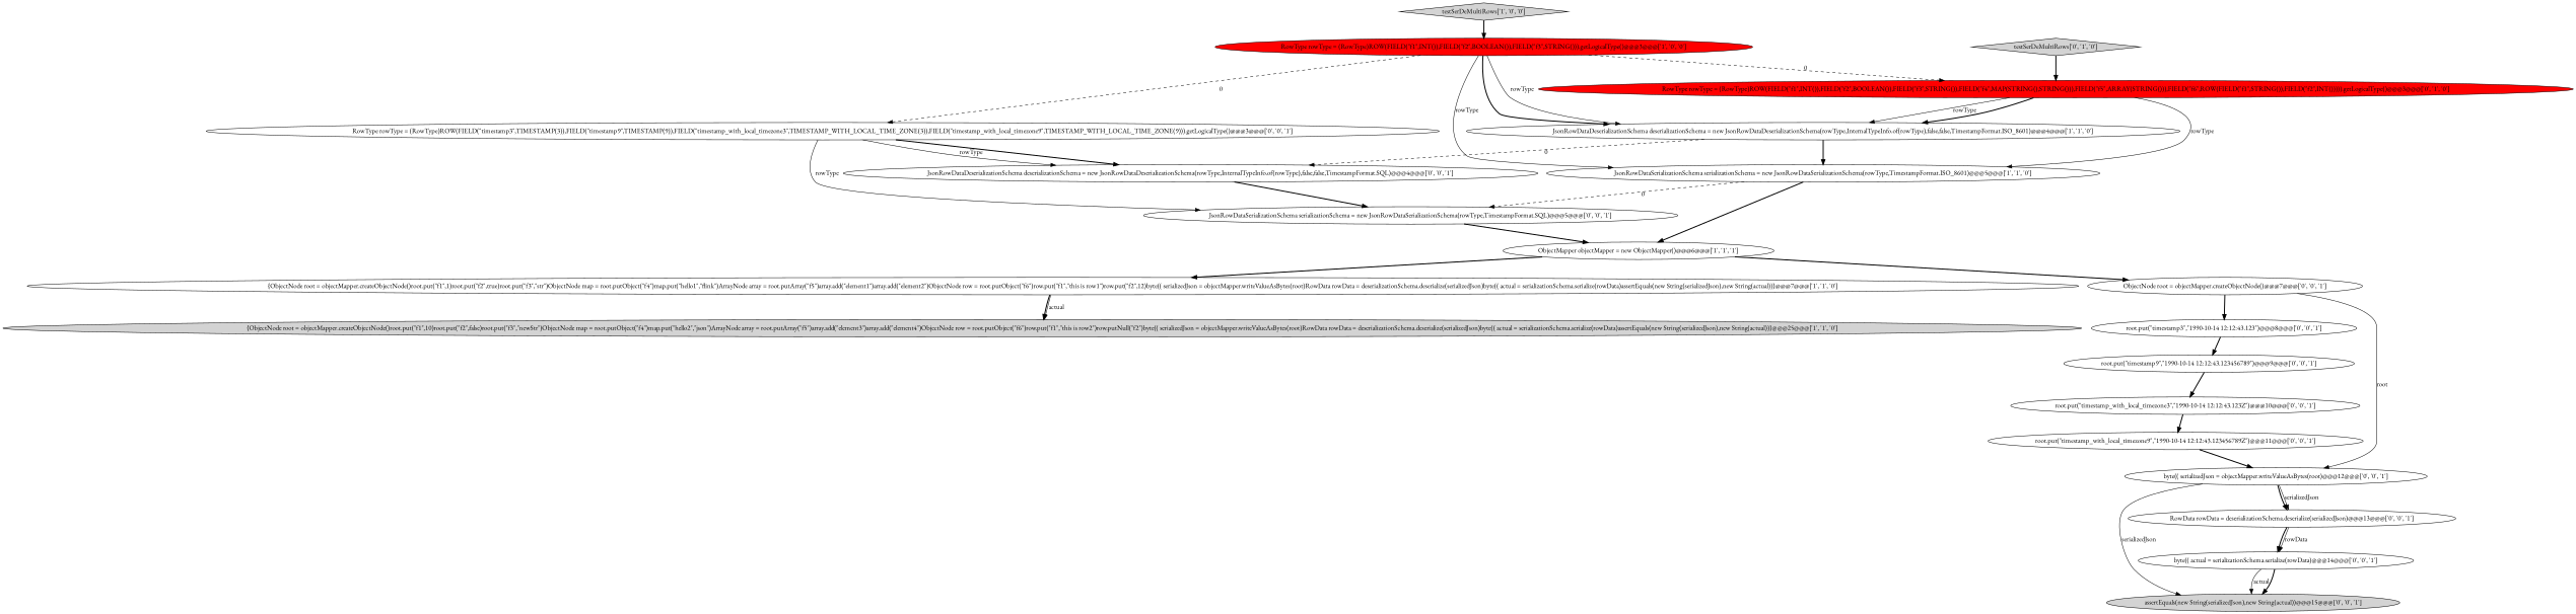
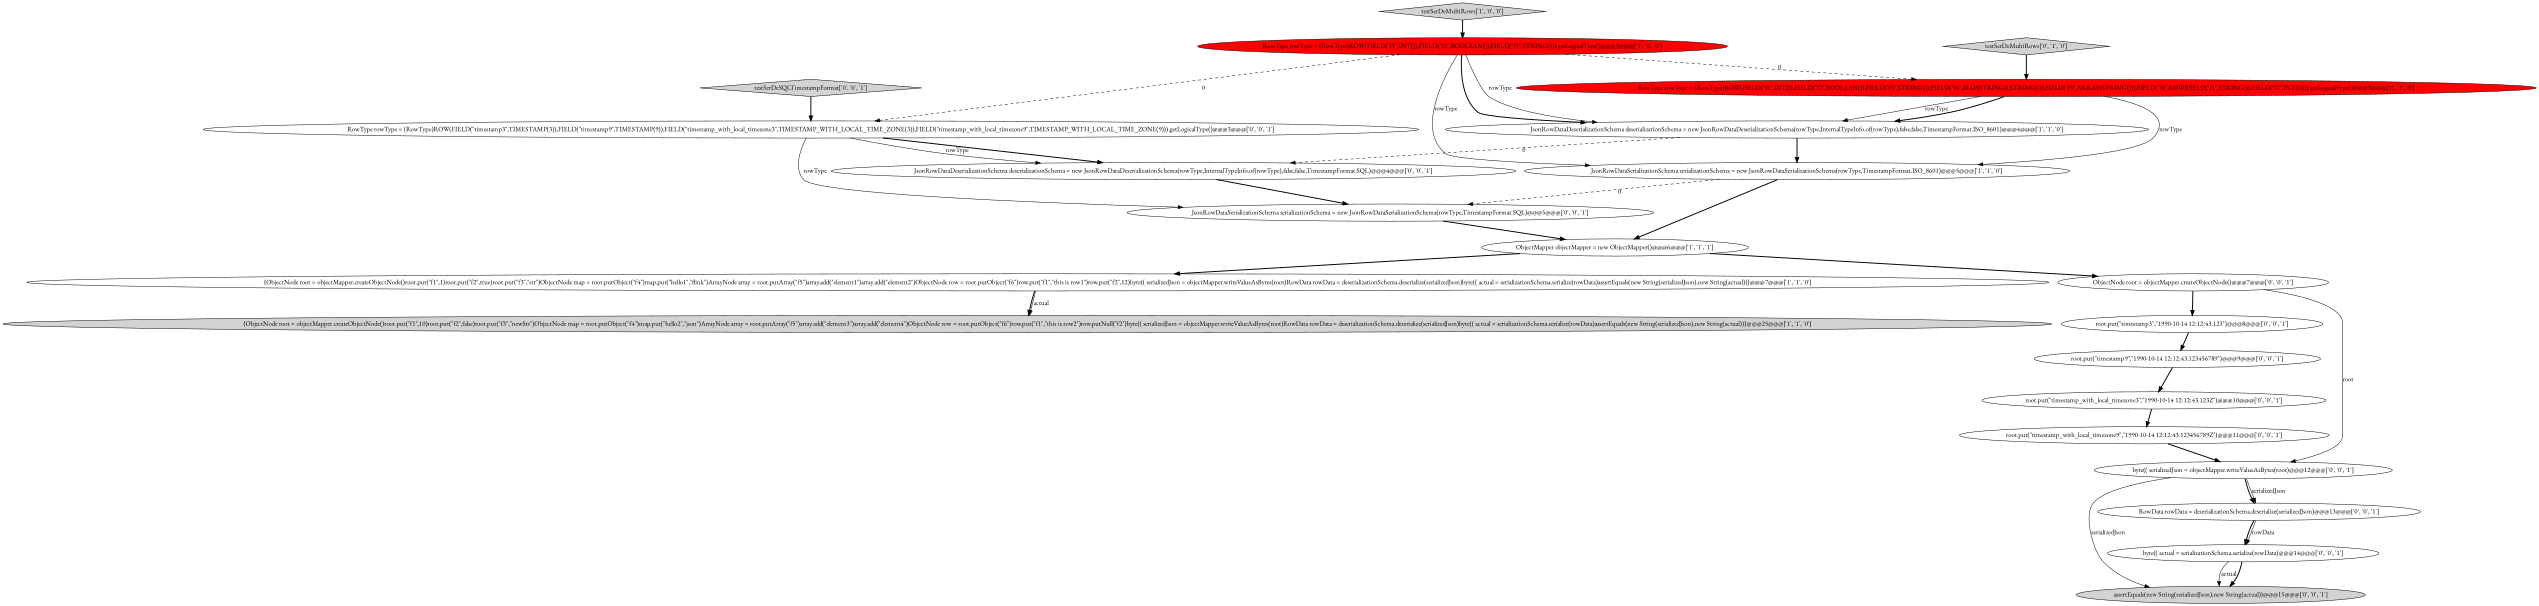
  digraph {
    fontname="EB Garamond"
    node [fillcolor=white shape=ellipse style=filled fontname="EB Garamond"]
    edge [style=bold fontname="EB Garamond"]
    n1 [fillcolor=lightgray label="{ObjectNode root = objectMapper.createObjectNode()root.put(\"f1\",10)root.put(\"f2\",false)root.put(\"f3\",\"newStr\")ObjectNode map = root.putObject(\"f4\")map.put(\"hello2\",\"json\")ArrayNode array = root.putArray(\"f5\")array.add(\"element3\")array.add(\"element4\")ObjectNode row = root.putObject(\"f6\")row.put(\"f1\",\"this is row2\")row.putNull(\"f2\")byte(( serializedJson = objectMapper.writeValueAsBytes(root)RowData rowData = deserializationSchema.deserialize(serializedJson)byte(( actual = serializationSchema.serialize(rowData)assertEquals(new String(serializedJson),new String(actual))}@@@25@@@['1', '1', '0']"]
    n2 [label="byte(( serializedJson = objectMapper.writeValueAsBytes(root)@@@12@@@['0', '0', '1']"]
    n3 [fillcolor=lightgray label="assertEquals(new String(serializedJson),new String(actual))@@@15@@@['0', '0', '1']"]
    n4 [label="RowData rowData = deserializationSchema.deserialize(serializedJson)@@@13@@@['0', '0', '1']"]
    n5 [label="root.put(\"timestamp_with_local_timezone3\",\"1990-10-14 12:12:43.123Z\")@@@10@@@['0', '0', '1']"]
    n6 [label="root.put(\"timestamp_with_local_timezone9\",\"1990-10-14 12:12:43.123456789Z\")@@@11@@@['0', '0', '1']"]
    n7 [label="JsonRowDataDeserializationSchema deserializationSchema = new JsonRowDataDeserializationSchema(rowType,InternalTypeInfo.of(rowType),false,false,TimestampFormat.ISO_8601)@@@4@@@['1', '1', '0']"]
    n8 [label="JsonRowDataSerializationSchema serializationSchema = new JsonRowDataSerializationSchema(rowType,TimestampFormat.ISO_8601)@@@5@@@['1', '1', '0']"]
    n9 [label="JsonRowDataDeserializationSchema deserializationSchema = new JsonRowDataDeserializationSchema(rowType,InternalTypeInfo.of(rowType),false,false,TimestampFormat.SQL)@@@4@@@['0', '0', '1']"]
    n10 [label="RowType rowType = (RowType)ROW(FIELD(\"timestamp3\",TIMESTAMP(3)),FIELD(\"timestamp9\",TIMESTAMP(9)),FIELD(\"timestamp_with_local_timezone3\",TIMESTAMP_WITH_LOCAL_TIME_ZONE(3)),FIELD(\"timestamp_with_local_timezone9\",TIMESTAMP_WITH_LOCAL_TIME_ZONE(9))).getLogicalType()@@@3@@@['0', '0', '1']"]
    n11 [label="JsonRowDataSerializationSchema serializationSchema = new JsonRowDataSerializationSchema(rowType,TimestampFormat.SQL)@@@5@@@['0', '0', '1']"]
    n12 [label="ObjectMapper objectMapper = new ObjectMapper()@@@6@@@['1', '1', '1']"]
    n13 [fillcolor=lightgray label="testSerDeMultiRows['0', '1', '0']" shape=diamond]
    n14 [fillcolor=red label="RowType rowType = (RowType)ROW(FIELD(\"f1\",INT()),FIELD(\"f2\",BOOLEAN()),FIELD(\"f3\",STRING()),FIELD(\"f4\",MAP(STRING(),STRING())),FIELD(\"f5\",ARRAY(STRING())),FIELD(\"f6\",ROW(FIELD(\"f1\",STRING()),FIELD(\"f2\",INT())))).getLogicalType()@@@3@@@['0', '1', '0']"]
    n15 [label="ObjectNode root = objectMapper.createObjectNode()@@@7@@@['0', '0', '1']"]
    n16 [label="{ObjectNode root = objectMapper.createObjectNode()root.put(\"f1\",1)root.put(\"f2\",true)root.put(\"f3\",\"str\")ObjectNode map = root.putObject(\"f4\")map.put(\"hello1\",\"flink\")ArrayNode array = root.putArray(\"f5\")array.add(\"element1\")array.add(\"element2\")ObjectNode row = root.putObject(\"f6\")row.put(\"f1\",\"this is row1\")row.put(\"f2\",12)byte(( serializedJson = objectMapper.writeValueAsBytes(root)RowData rowData = deserializationSchema.deserialize(serializedJson)byte(( actual = serializationSchema.serialize(rowData)assertEquals(new String(serializedJson),new String(actual))}@@@7@@@['1', '1', '0']"]
    n17 [label="root.put(\"timestamp3\",\"1990-10-14 12:12:43.123\")@@@8@@@['0', '0', '1']"]
+   n18 [fillcolor=lightgray label="testSerDeSQLTimestampFormat['0', '0', '1']" shape=diamond]
    n19 [fillcolor=red label="RowType rowType = (RowType)ROW(FIELD(\"f1\",INT()),FIELD(\"f2\",BOOLEAN()),FIELD(\"f3\",STRING())).getLogicalType()@@@3@@@['1', '0', '0']"]
    n20 [label="root.put(\"timestamp9\",\"1990-10-14 12:12:43.123456789\")@@@9@@@['0', '0', '1']"]
    n21 [fillcolor=lightgray label="testSerDeMultiRows['1', '0', '0']" shape=diamond]
    n22 [label="byte(( actual = serializationSchema.serialize(rowData)@@@14@@@['0', '0', '1']"]
    n2 -> n3 [label=serializedJson style=solid]
    n2 -> n4
    n2 -> n4 [label=serializedJson style=solid]
    n4 -> n22
    n4 -> n22 [label=rowData style=solid]
    n5 -> n6
    n6 -> n2
    n7 -> n8
    n7 -> n9 [label=0 style=dashed]
    n8 -> n11 [label=0 style=dashed]
    n8 -> n12
    n9 -> n11
    n10 -> n9
    n10 -> n9 [label=rowType style=solid]
    n10 -> n11 [label=rowType style=solid]
    n11 -> n12
    n12 -> n15
    n12 -> n16
    n13 -> n14
    n14 -> n7 [label=rowType style=solid]
    n14 -> n7
    n14 -> n8 [label=rowType style=solid]
    n15 -> n2 [label=root style=solid]
    n15 -> n17
    n16 -> n1
    n16 -> n1 [label=actual style=solid]
    n17 -> n20
+   n18 -> n10
    n19 -> n7
    n19 -> n7 [label=rowType style=solid]
    n19 -> n8 [label=rowType style=solid]
    n19 -> n10 [label=0 style=dashed]
    n19 -> n14 [label=0 style=dashed]
    n20 -> n5
    n21 -> n19
    n22 -> n3 [label=actual style=solid]
    n22 -> n3
  }
